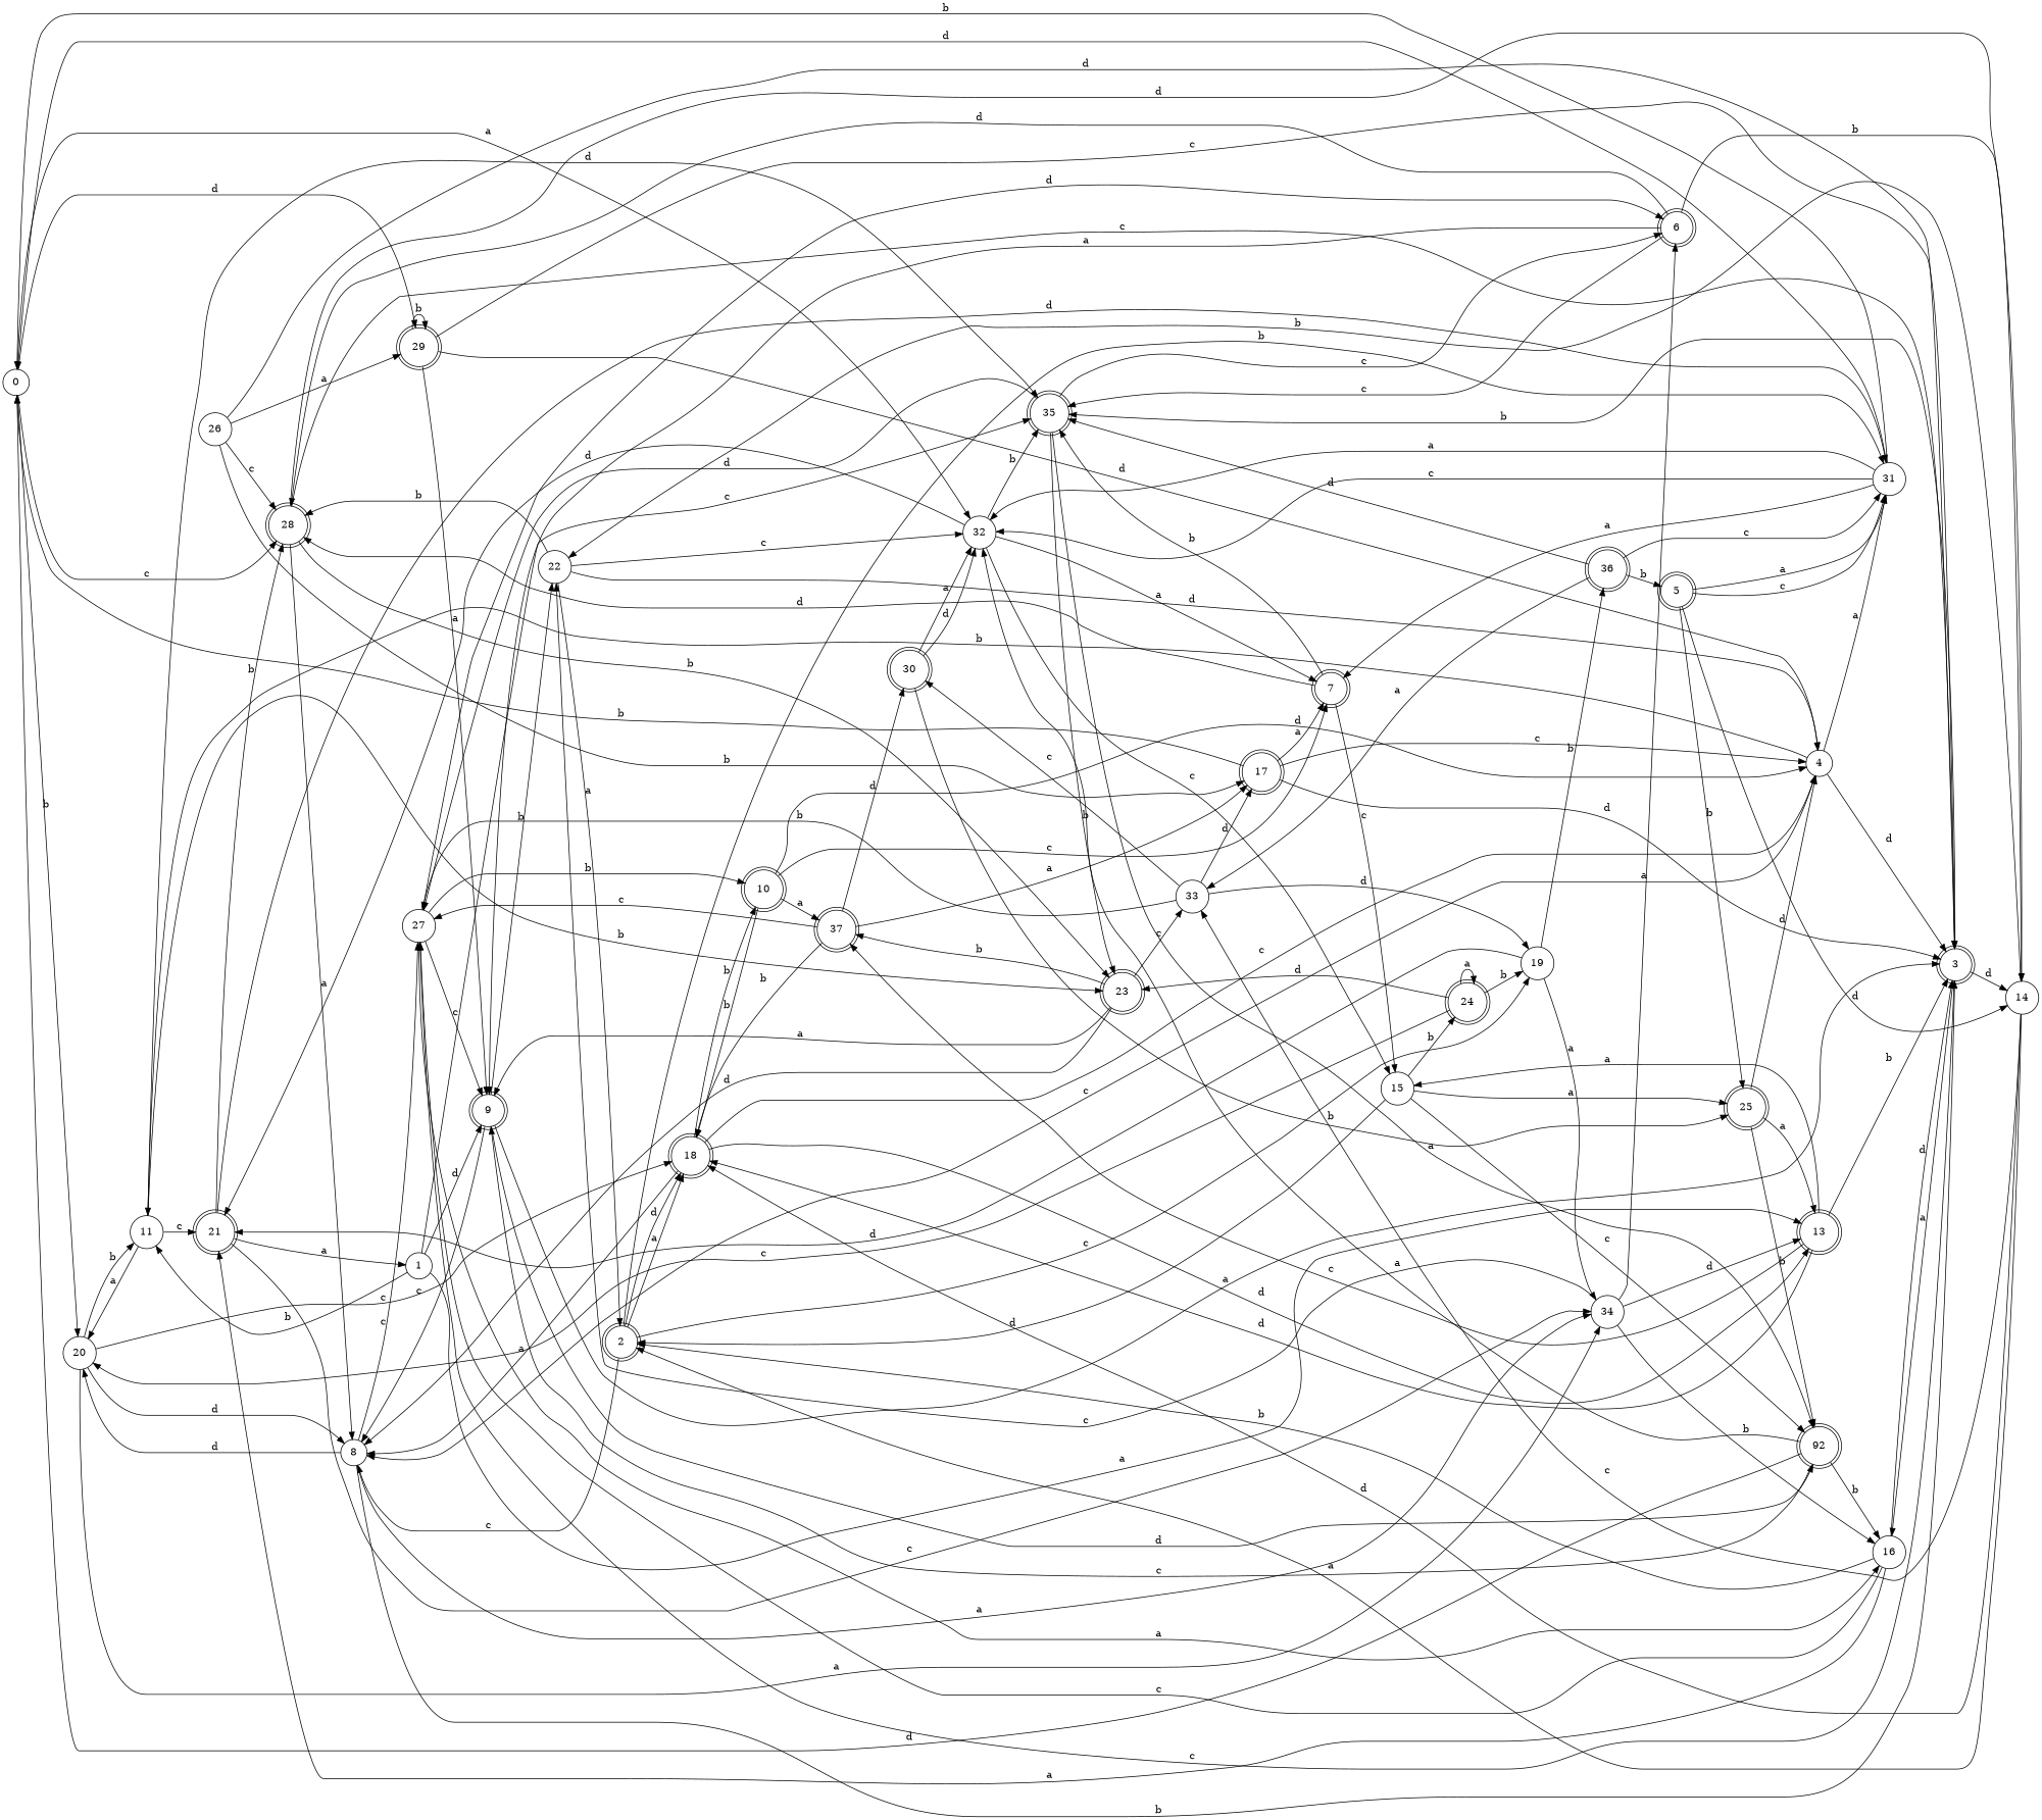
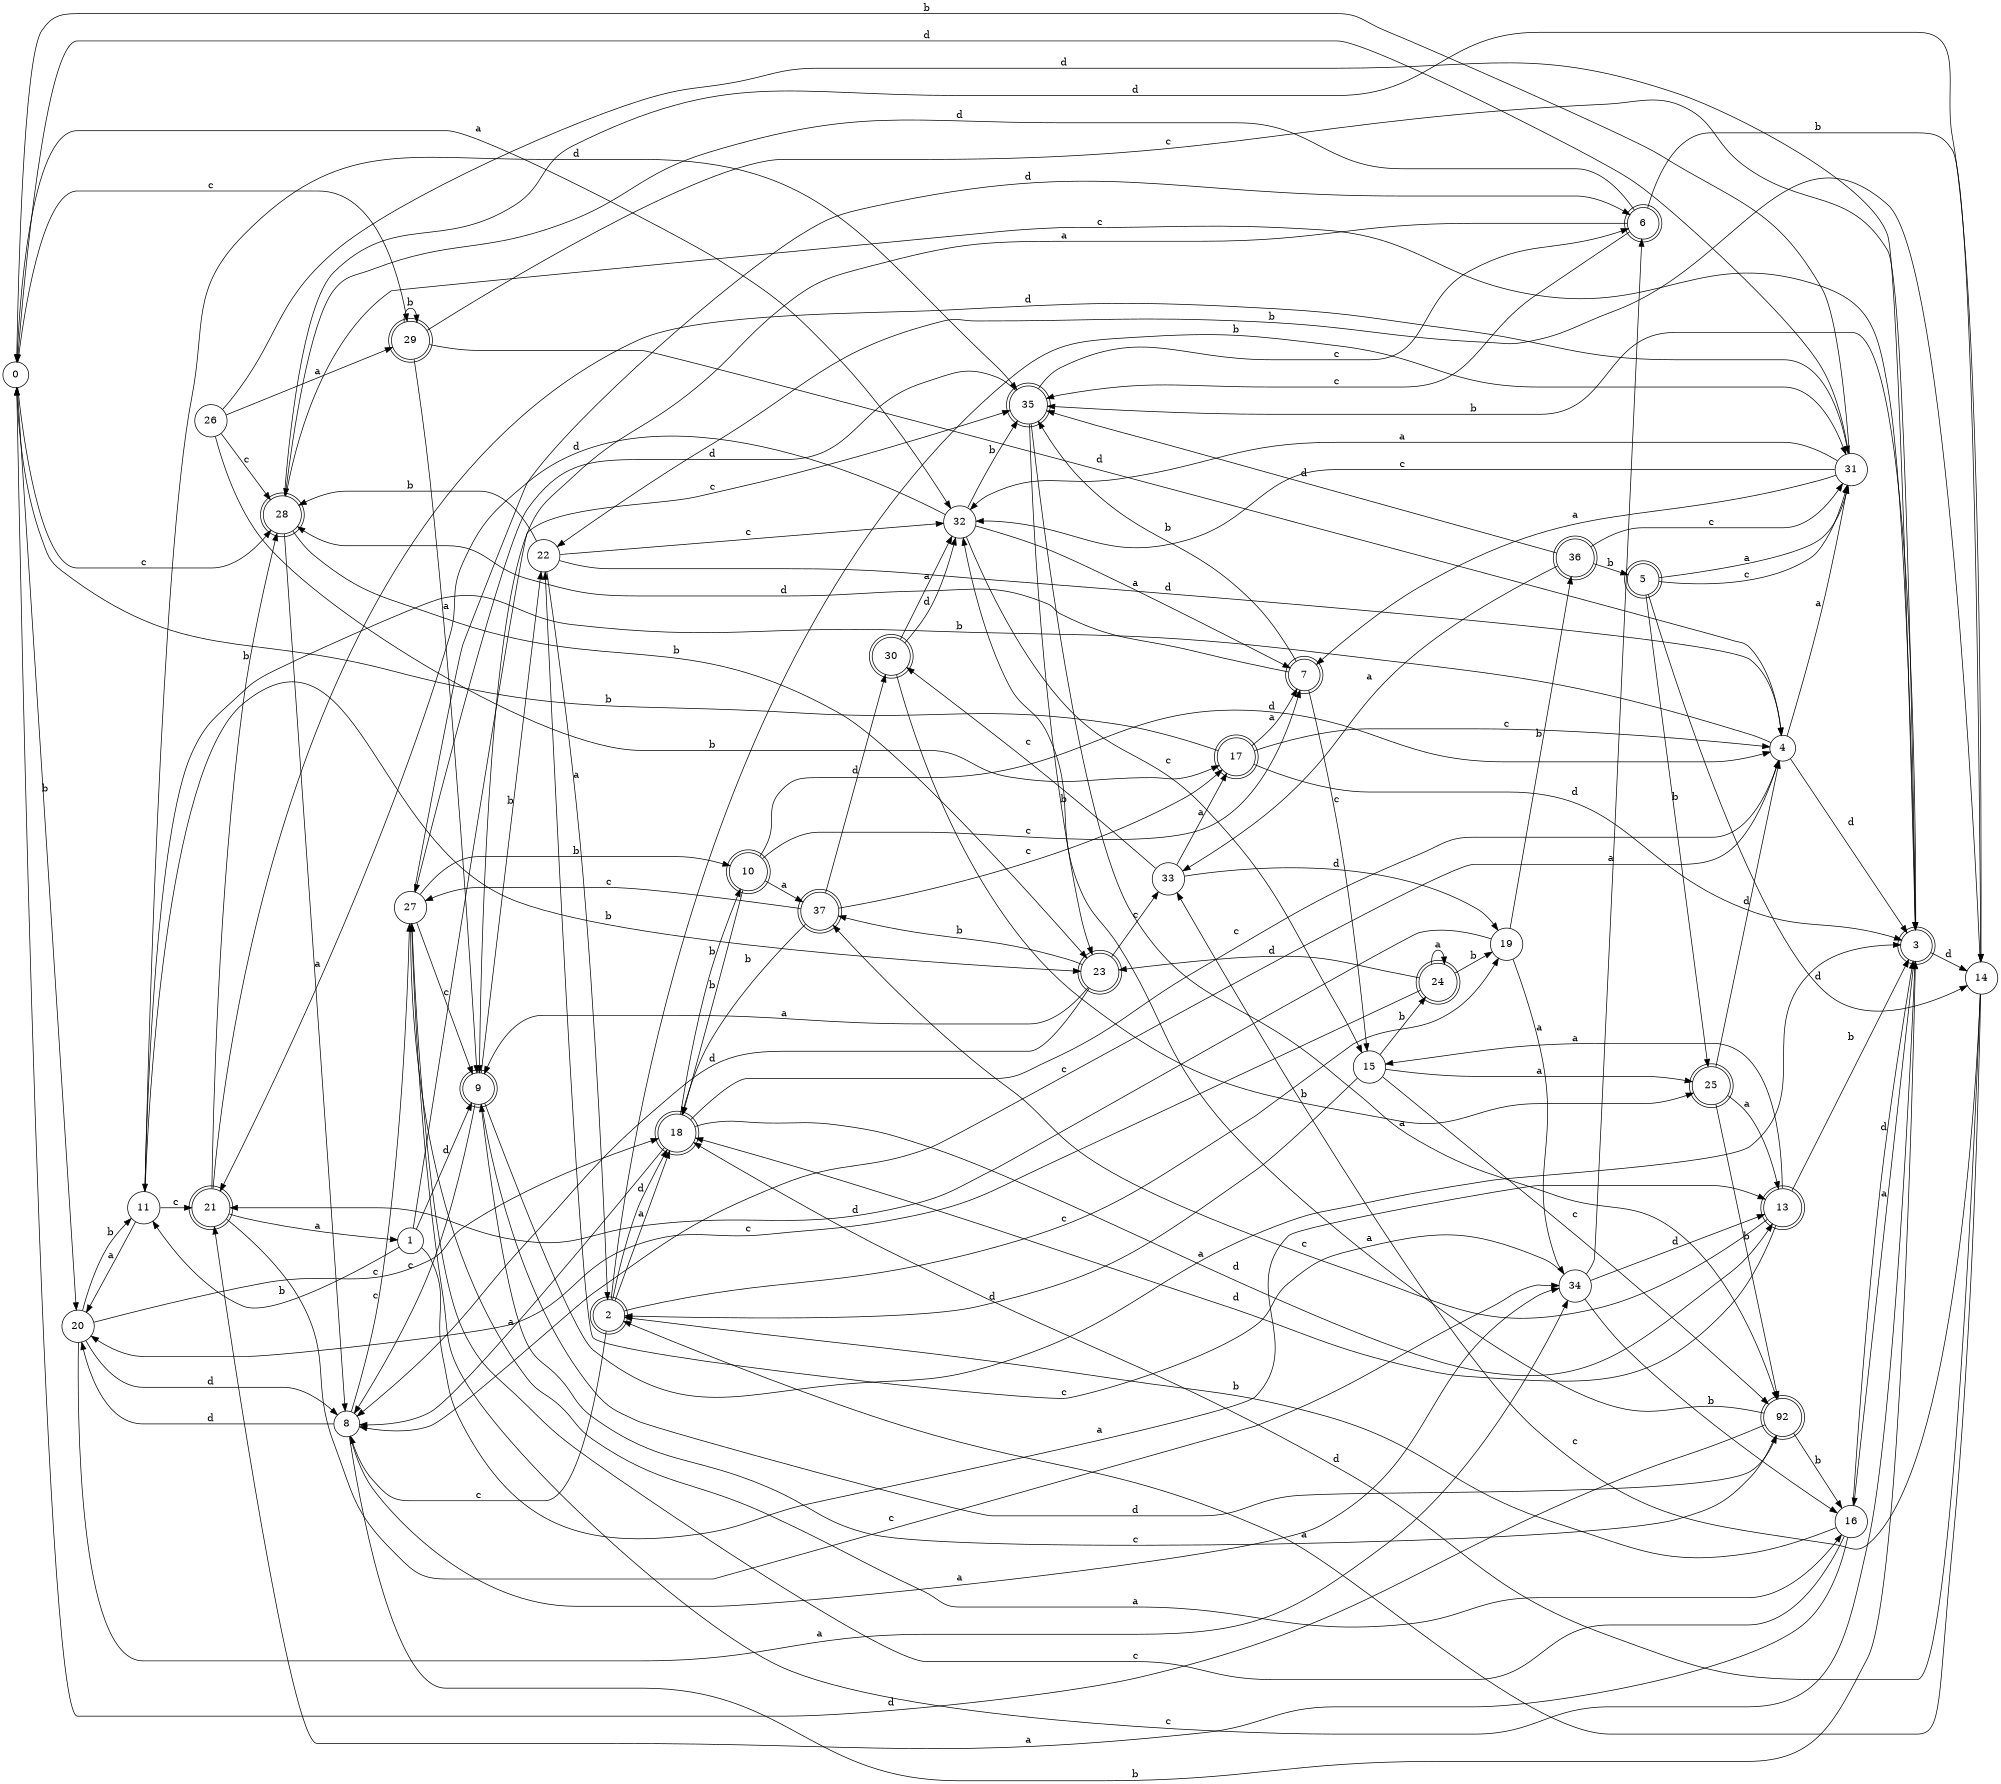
  digraph {
    rankdir=LR
    node [color=black fillcolor=white shape=doublecircle style="rounded,filled"]
    n1 [label=0 shape=circle style=filled]
    n2 [label=20 shape=circle style=filled]
    n3 [label=28]
    n4 [label=29]
    n5 [label=32 shape=circle style=filled]
    n6 [label=11 shape=circle style=filled]
    n7 [label=18]
    n8 [label=8 shape=circle style=filled]
    n9 [label=34 shape=circle style=filled]
    n10 [label=3]
    n11 [label=14 shape=circle style=filled]
    n12 [label=23]
    n13 [label=9]
    n14 [label=4 shape=circle style=filled]
    n15 [label=35]
    n16 [label=7]
    n17 [label=15 shape=circle style=filled]
    n18 [label=21]
    n19 [label=1 shape=circle style=filled]
    n20 [label=13]
    n21 [label=92]
    n22 [label=22 shape=circle style=filled]
    n23 [label=37]
    n24 [label=27 shape=circle style=filled]
    n25 [label=6]
    n26 [label=2]
    n27 [label=19 shape=circle style=filled]
    n28 [label=31 shape=circle style=filled]
    n29 [label=10]
    n30 [label=36]
    n31 [label=16 shape=circle style=filled]
    n32 [label=33 shape=circle style=filled]
    n33 [label=5]
    n34 [label=25]
    n35 [label=24]
    n36 [label=17]
    n37 [label=30]
    n38 [label=26 shape=circle style=filled]
    n1 -> n2 [label=b]
    n1 -> n3 [label=c]
-   n1 -> n4 [label=d]
+   n1 -> n4 [label=c]
    n1 -> n5 [label=a]
    n2 -> n6 [label=b]
    n2 -> n7 [label=c]
    n2 -> n8 [label=d]
    n2 -> n9 [label=a]
    n3 -> n8 [label=a]
    n3 -> n10 [label=c]
    n3 -> n11 [label=d]
    n3 -> n12 [label=b]
    n4 -> n4 [label=b]
    n4 -> n10 [label=c]
    n4 -> n13 [label=a]
    n4 -> n14 [label=d]
    n5 -> n15 [label=b]
    n5 -> n16 [label=a]
    n5 -> n17 [label=c]
    n5 -> n18 [label=d]
    n6 -> n2 [label=a]
    n6 -> n12 [label=b]
    n6 -> n15 [label=d]
    n6 -> n18 [label=c]
    n7 -> n8 [label=a]
    n7 -> n14 [label=c]
    n7 -> n20 [label=d]
    n7 -> n29 [label=b]
    n8 -> n2 [label=d]
    n8 -> n9 [label=a]
    n8 -> n10 [label=b]
    n8 -> n24 [label=c]
    n9 -> n20 [label=d]
    n9 -> n22 [label=c]
    n9 -> n25 [label=a]
    n9 -> n31 [label=b]
    n10 -> n11 [label=d]
    n10 -> n15 [label=b]
    n10 -> n24 [label=c]
    n10 -> n31 [label=a]
    n11 -> n7 [label=d]
    n11 -> n22 [label=b]
    n11 -> n26 [label=a]
    n11 -> n32 [label=c]
    n12 -> n8 [label=d]
    n12 -> n13 [label=a]
    n12 -> n23 [label=b]
    n12 -> n32 [label=c]
    n13 -> n8 [label=c]
    n13 -> n10 [label=a]
    n13 -> n21 [label=d]
    n13 -> n22 [label=b]
    n14 -> n6 [label=b]
    n14 -> n8 [label=c]
    n14 -> n10 [label=d]
    n14 -> n28 [label=a]
    n15 -> n12 [label=b]
    n15 -> n21 [label=a]
    n15 -> n24 [label=d]
    n15 -> n25 [label=c]
    n16 -> n3 [label=d]
    n16 -> n15 [label=b]
    n16 -> n17 [label=c]
    n17 -> n21 [label=c]
    n17 -> n26 [label=d]
    n17 -> n34 [label=a]
    n17 -> n35 [label=b]
    n18 -> n3 [label=b]
    n18 -> n9 [label=c]
    n18 -> n19 [label=a]
    n18 -> n28 [label=d]
    n19 -> n6 [label=b]
    n19 -> n13 [label=d]
    n19 -> n15 [label=c]
    n19 -> n20 [label=a]
    n20 -> n7 [label=d]
    n20 -> n10 [label=b]
    n20 -> n17 [label=a]
    n20 -> n23 [label=c]
    n21 -> n1 [label=d]
    n21 -> n5 [label=a]
    n21 -> n13 [label=c]
    n21 -> n31 [label=b]
    n22 -> n3 [label=b]
    n22 -> n5 [label=c]
    n22 -> n14 [label=d]
    n22 -> n26 [label=a]
    n23 -> n7 [label=b]
    n23 -> n24 [label=c]
-   n23 -> n36 [label=a]
+   n23 -> n36 [label=c]
    n23 -> n37 [label=d]
    n24 -> n13 [label=c]
    n24 -> n25 [label=d]
    n24 -> n29 [label=b]
    n24 -> n31 [label=a]
    n25 -> n3 [label=d]
    n25 -> n11 [label=b]
    n25 -> n13 [label=a]
    n25 -> n15 [label=c]
    n26 -> n7 [label=a]
    n26 -> n7 [label=d]
    n26 -> n8 [label=c]
    n26 -> n27 [label=c]
    n26 -> n28 [label=b]
    n27 -> n9 [label=a]
    n27 -> n18 [label=d]
    n27 -> n30 [label=b]
    n28 -> n1 [label=b]
    n28 -> n1 [label=d]
    n28 -> n5 [label=a]
    n28 -> n5 [label=c]
    n28 -> n16 [label=a]
    n29 -> n7 [label=b]
    n29 -> n14 [label=d]
    n29 -> n16 [label=c]
    n29 -> n23 [label=a]
    n30 -> n15 [label=d]
    n30 -> n28 [label=c]
    n30 -> n32 [label=a]
    n30 -> n33 [label=b]
    n31 -> n10 [label=d]
    n31 -> n18 [label=a]
    n31 -> n24 [label=c]
    n31 -> n26 [label=b]
-   n32 -> n24 [label=b]
    n32 -> n27 [label=d]
-   n32 -> n36 [label=d]
+   n32 -> n36 [label=a]
    n32 -> n37 [label=c]
    n33 -> n11 [label=d]
    n33 -> n28 [label=a]
    n33 -> n28 [label=c]
    n33 -> n34 [label=b]
    n34 -> n14 [label=d]
    n34 -> n20 [label=a]
    n34 -> n21 [label=b]
    n35 -> n2 [label=c]
    n35 -> n12 [label=d]
    n35 -> n27 [label=b]
    n35 -> n35 [label=a]
    n36 -> n1 [label=b]
    n36 -> n10 [label=d]
    n36 -> n14 [label=c]
    n36 -> n16 [label=a]
    n37 -> n5 [label=a]
    n37 -> n5 [label=d]
    n37 -> n34 [label=b]
    n38 -> n3 [label=c]
    n38 -> n4 [label=a]
    n38 -> n10 [label=d]
    n38 -> n36 [label=b]
  }
